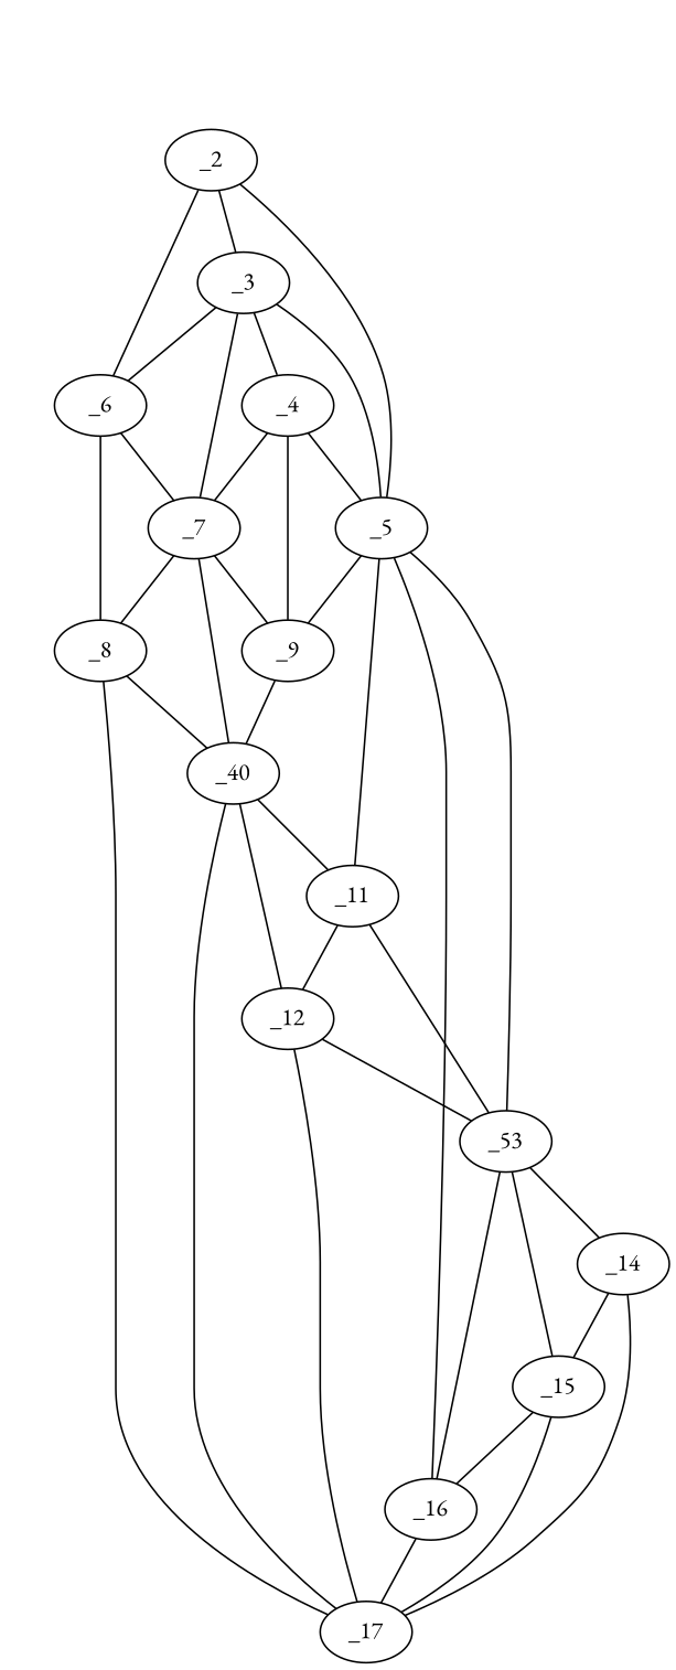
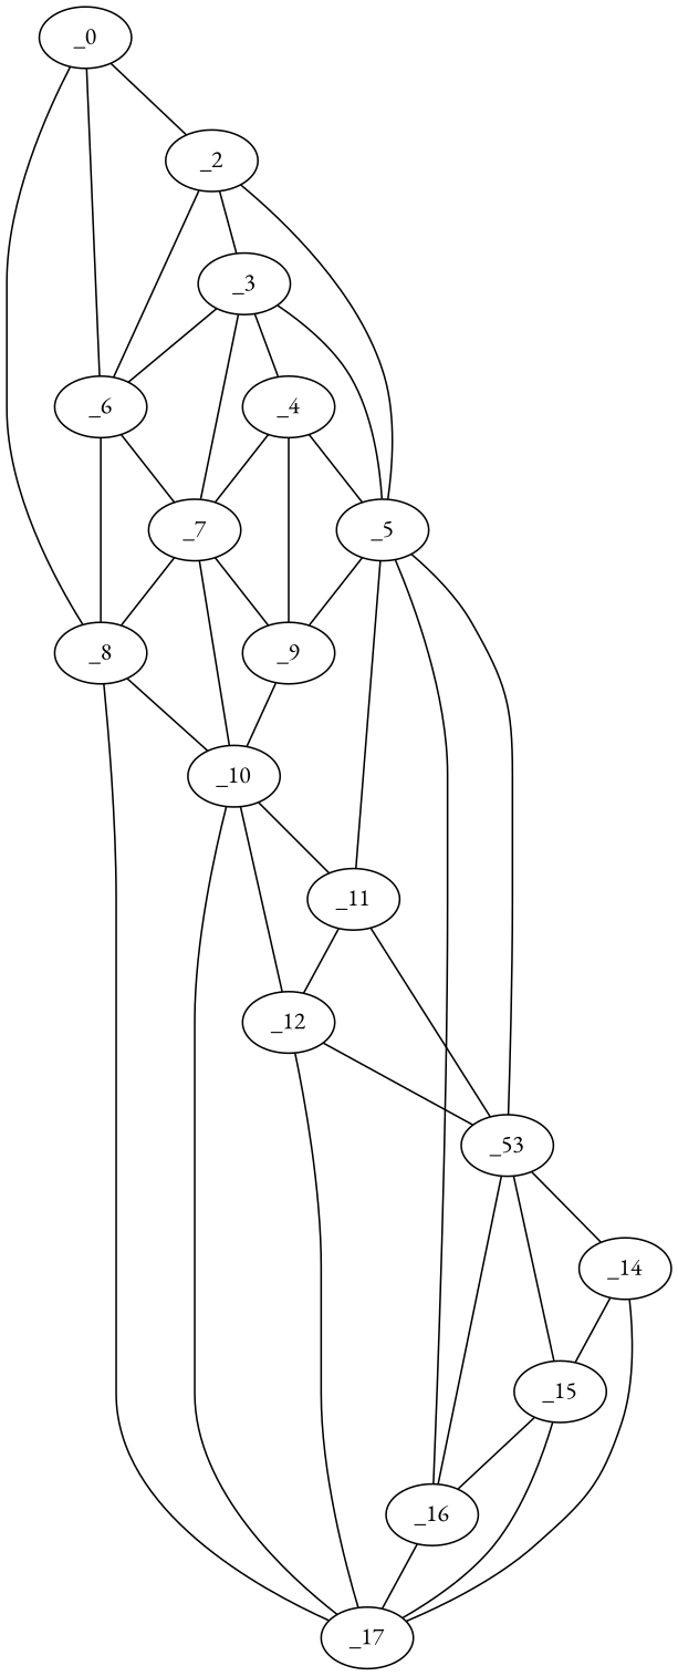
  graph {
    fontname="EB Garamond"
    node [fontname="EB Garamond" x=123 y=80]
    edge [fontname="EB Garamond" valence=2]
+   _0 [x=5]
    _2 [x=22 y=54]
    _6 [x=61 y=87]
    _8 [x=74 y=92]
    _5 [x=48 y=30]
    _3 [x=32 y=46]
    _7 [x=68 y=76]
-   _10 [x=82 label=_40]
+   _10 [x=82]
    _17 [y=59]
    _9 [x=78 y=71]
    _11 [x=88 y=64]
    n12 [label=_53 x=98 y=43]
    _16 [y=40]
    _4 [x=41 y=39]
    _12 [x=97 y=59]
    _14 [x=109 y=55]
    _15 [x=112 y=49]
+   _0 -- _2
+   _0 -- _6 [valence=1]
+   _0 -- _8 [valence=1]
    _2 -- _6
    _2 -- _5
    _2 -- _3 [valence=1]
    _6 -- _8 [valence=1]
    _6 -- _7 [valence=1]
    _8 -- _10 [valence=1]
    _8 -- _17 [valence=1]
    _5 -- _9 [valence=1]
    _5 -- _11
    _5 -- n12 [valence=1]
    _5 -- _16 [valence=1]
    _3 -- _6
    _3 -- _5
    _3 -- _7
    _3 -- _4
    _7 -- _8 [valence=1]
    _7 -- _10
    _7 -- _9
    _10 -- _17
    _10 -- _11
    _10 -- _12
    _9 -- _10 [valence=1]
    _11 -- n12
    _11 -- _12
    n12 -- _16 [valence=1]
    n12 -- _14
    n12 -- _15 [valence=1]
    _16 -- _17 [valence=1]
    _4 -- _5
    _4 -- _7
    _4 -- _9
    _12 -- _17
    _12 -- n12 [valence=1]
    _14 -- _17
    _14 -- _15
    _15 -- _17 [valence=1]
    _15 -- _16
  }
